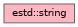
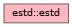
  digraph {
    rankdir=TB
-   n1 [color=gray40 fillcolor=lightpink fontname=Helvetica fontsize=10 height=0.2 label="estd::string" shape=box style=filled width=0.4]
+   n1 [color=gray40 fillcolor=lightpink fontname=Helvetica fontsize=10 height=0.2 label="estd::estd" shape=box style=filled width=0.4]
  }
